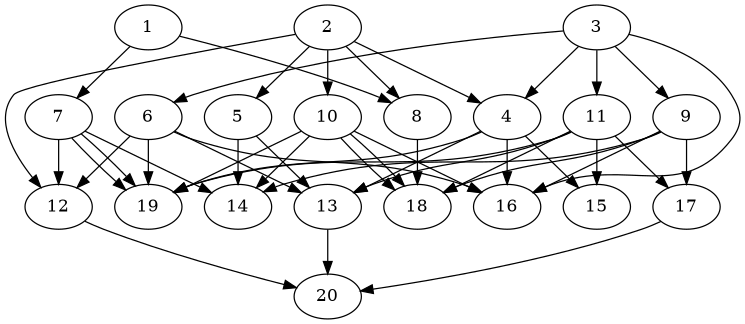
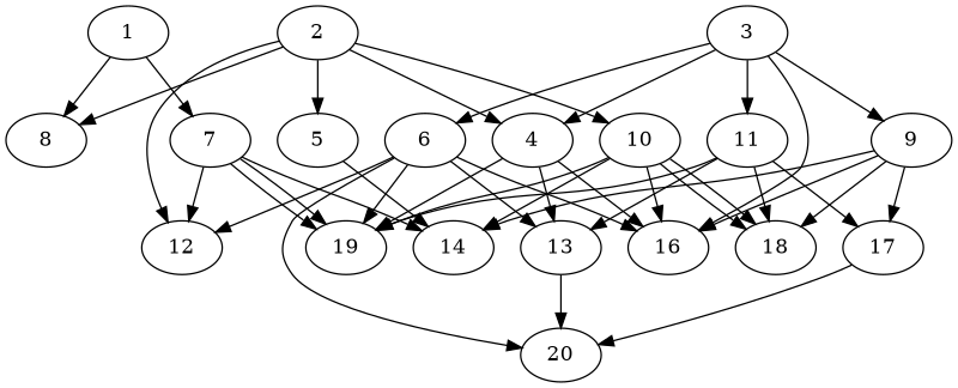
  digraph {
    node [alpha=0.02]
    1 [expect_size=26836992]
    7 [alpha=0.01 expect_size=37664768]
    8 [expect_size=17547264]
    19 [alpha=0.07 expect_size=10112000]
    14 [alpha=0.06 expect_size=36568064]
    12 [alpha=0.00 expect_size=40004608]
    18 [alpha=0.06 expect_size=51770368]
    20 [alpha=0.08 expect_size=45194240]
    2 [alpha=0.12 expect_size=30400512]
    4 [alpha=0.15 expect_size=9638912]
    5 [alpha=0.17 expect_size=22865920]
    10 [alpha=0.14 expect_size=12919808]
    13 [alpha=0.08 expect_size=20282368]
-   15 [alpha=0.13 expect_size=24999936]
    16 [expect_size=18188288]
    3 [alpha=0.07 expect_size=42676224]
    6 [alpha=0.13 expect_size=44300288]
    9 [alpha=0.15 expect_size=7827456]
    11 [alpha=0.17 expect_size=35009536]
    17 [alpha=0.10 expect_size=48920576]
    1 -> 7
    1 -> 8
    7 -> 19
    7 -> 19
    7 -> 14
    7 -> 12
-   8 -> 18
-   12 -> 20
+   6 -> 20
    2 -> 8
    2 -> 12
    2 -> 4
    2 -> 5
    2 -> 10
    4 -> 19
    4 -> 13
-   4 -> 15
    4 -> 16
    5 -> 14
-   5 -> 13
    10 -> 19
    10 -> 14
    10 -> 18
    10 -> 18
    10 -> 16
    13 -> 20
    3 -> 4
    3 -> 16
    3 -> 6
    3 -> 9
    3 -> 11
    6 -> 19
    6 -> 12
    6 -> 13
    6 -> 16
    9 -> 14
    9 -> 18
    9 -> 16
    9 -> 17
    11 -> 19
    11 -> 18
    11 -> 13
-   11 -> 15
    11 -> 17
    17 -> 20
  }
